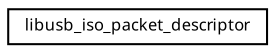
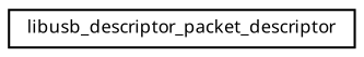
  digraph {
    rankdir=LR
-   n1 [color=black fillcolor=white fontname=Sans fontsize=8 height=0.2 label=libusb_iso_packet_descriptor shape=record style=filled width=0.4]
+   n1 [color=black fillcolor=white fontname=Sans fontsize=8 height=0.2 label=libusb_descriptor_packet_descriptor shape=record style=filled width=0.4]
  }
